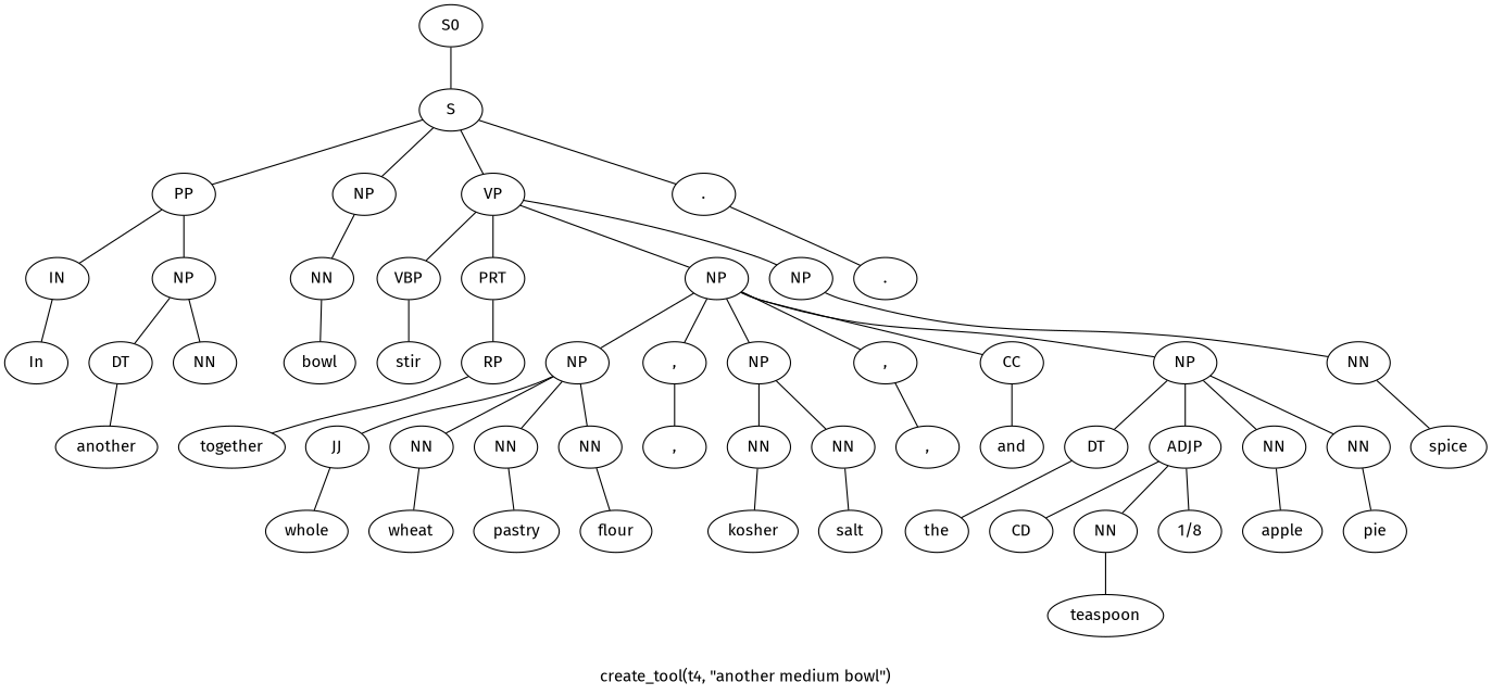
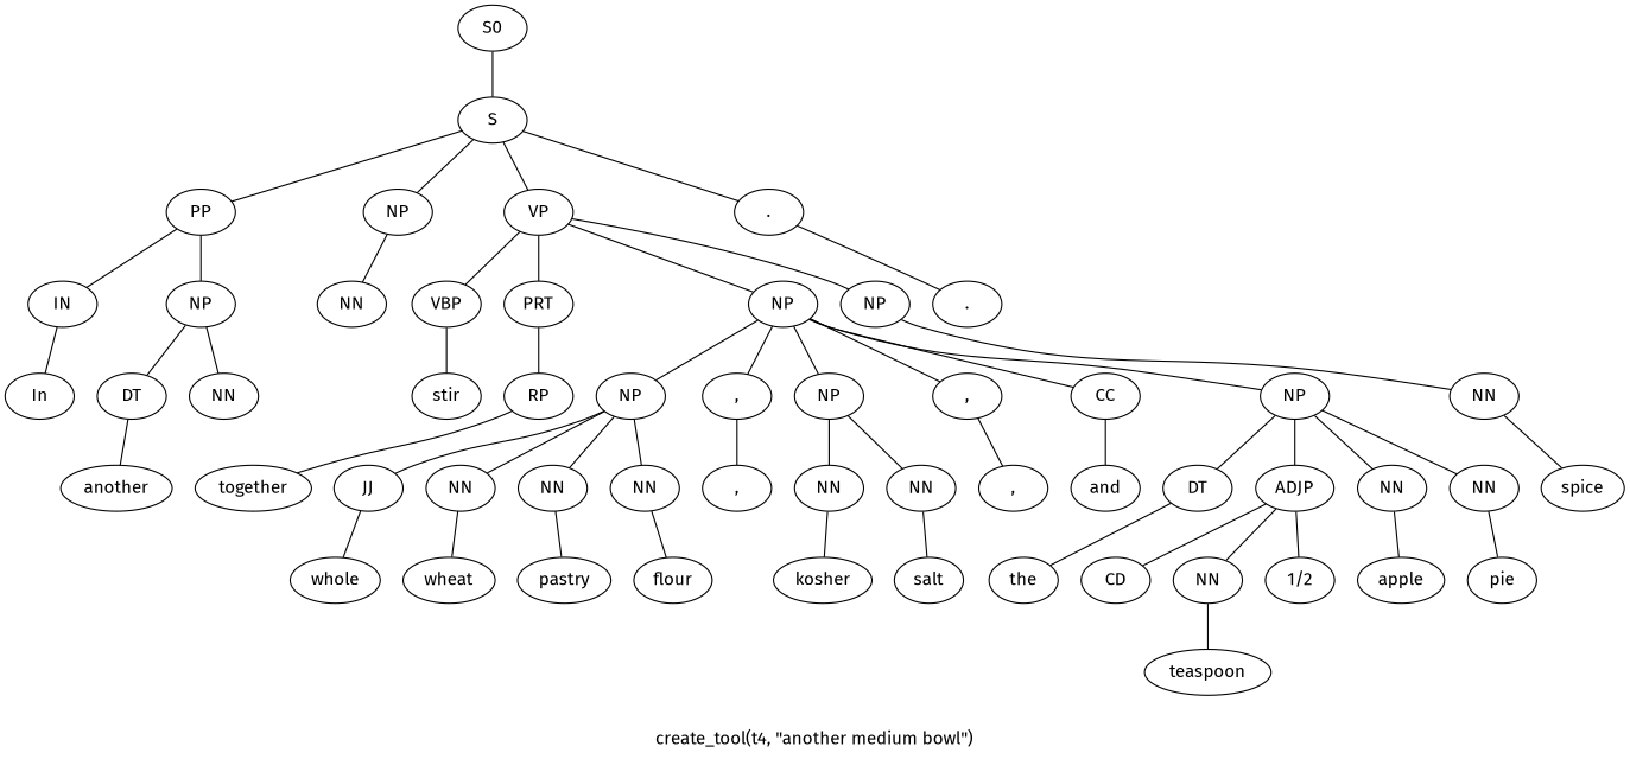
  graph {
    fontname="Fira Sans"
    label="create_tool(t4, \"another medium bowl\")"
    node [fontname="Fira Sans"]
    edge [fontname="Fira Sans"]
    n1 [label=S0]
    n2 [label=S]
    n3 [label=PP]
    n4 [label=NP]
    n5 [label=VP]
    n6 [label="."]
    n7 [label=IN]
    n8 [label=NP]
    n9 [label=NN]
    n10 [label=VBP]
    n11 [label=PRT]
    n12 [label=NP]
    n13 [label=NP]
    n14 [label="."]
    n15 [label=In]
    n16 [label=DT]
    n17 [label=NN]
    n18 [label=another]
-   n19 [label=bowl]
    n20 [label=stir]
    n21 [label=RP]
    n22 [label=NP]
    n23 [label=","]
    n24 [label=NP]
    n25 [label=","]
    n26 [label=CC]
    n27 [label=NP]
    n28 [label=NN]
    n29 [label=together]
    n30 [label=JJ]
    n31 [label=NN]
    n32 [label=NN]
    n33 [label=NN]
    n34 [label=","]
    n35 [label=NN]
    n36 [label=NN]
    n37 [label=","]
    n38 [label=and]
    n39 [label=DT]
    n40 [label=ADJP]
    n41 [label=NN]
    n42 [label=NN]
    n43 [label=whole]
    n44 [label=wheat]
    n45 [label=pastry]
    n46 [label=flour]
    n47 [label=kosher]
    n48 [label=salt]
    n49 [label=the]
    n50 [label=CD]
    n51 [label=NN]
-   n52 [label="1/8"]
+   n52 [label="1/2"]
    n53 [label=apple]
    n54 [label=pie]
    n55 [label=teaspoon]
    n56 [label=spice]
    n1 -- n2
    n2 -- n3
    n2 -- n4
    n2 -- n5
    n2 -- n6
    n3 -- n7
    n3 -- n8
    n4 -- n9
    n5 -- n10
    n5 -- n11
    n5 -- n12
    n5 -- n13
    n6 -- n14
    n7 -- n15
    n8 -- n16
    n8 -- n17
-   n9 -- n19
    n10 -- n20
    n11 -- n21
    n12 -- n22
    n12 -- n23
    n12 -- n24
    n12 -- n25
    n12 -- n26
    n12 -- n27
    n13 -- n28
    n16 -- n18
    n21 -- n29
    n22 -- n30
    n22 -- n31
    n22 -- n32
    n22 -- n33
    n23 -- n34
    n24 -- n35
    n24 -- n36
    n25 -- n37
    n26 -- n38
    n27 -- n39
    n27 -- n40
    n27 -- n41
    n27 -- n42
    n28 -- n56
    n30 -- n43
    n31 -- n44
    n32 -- n45
    n33 -- n46
    n35 -- n47
    n36 -- n48
    n39 -- n49
    n40 -- n50
    n40 -- n51
    n40 -- n52
    n41 -- n53
    n42 -- n54
    n51 -- n55
  }
